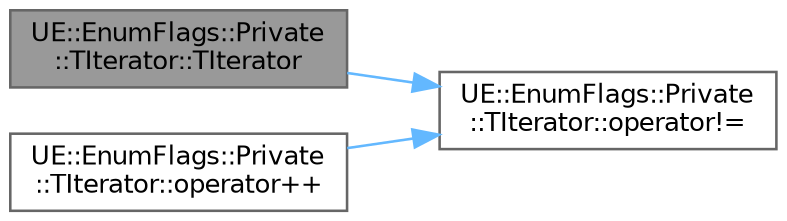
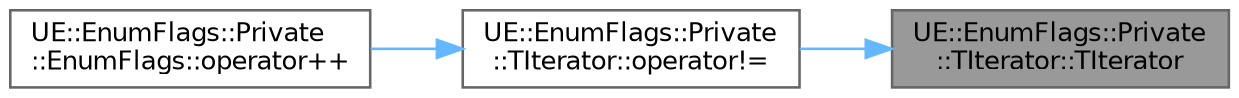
  digraph {
    rankdir=RL
    node [color=grey40 fillcolor=white fontname=Helvetica fontsize=10 shape=box style=filled]
    edge [color=steelblue1 dir=back fontname=Helvetica fontsize=10 labelfontname=Helvetica labelfontsize=10 style=solid]
    n1 [color=gray40 fillcolor=grey60 fontcolor=black height=0.2 label="UE::EnumFlags::Private\l::TIterator::TIterator" width=0.4]
    n2 [height=0.2 label="UE::EnumFlags::Private\l::TIterator::operator!=" width=0.4]
-   n3 [height=0.2 label="UE::EnumFlags::Private\l::TIterator::operator++" width=0.4]
-   n2 -> n1
+   n3 [height=0.2 label="UE::EnumFlags::Private\l::EnumFlags::operator++" width=0.4]
+   n1 -> n2
    n2 -> n3
  }
